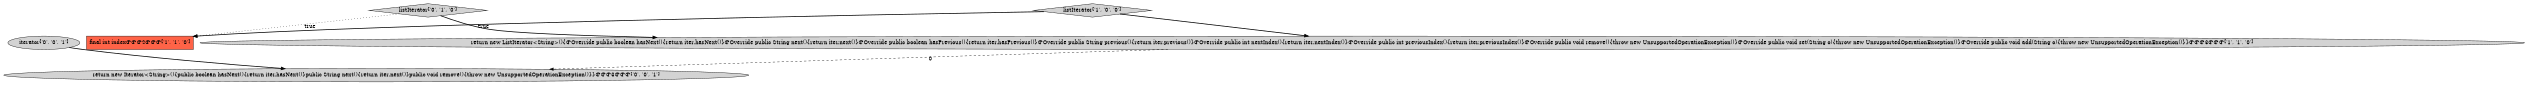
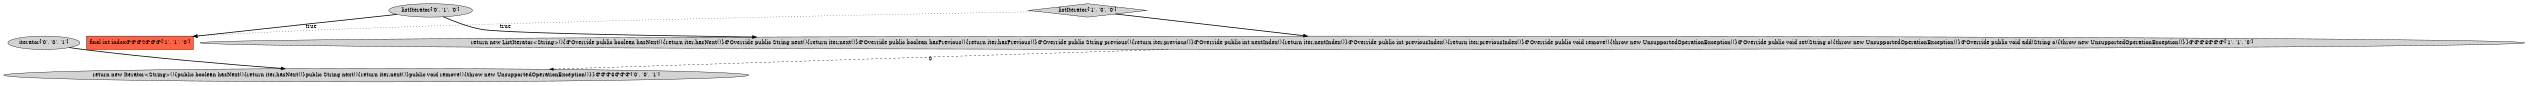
  digraph {
    node [fillcolor=lightgray shape=ellipse style=filled]
    edge [style=bold]
    n1 [label="iterator['0', '0', '1']"]
    n2 [label="return new Iterator<String>(){public boolean hasNext(){return iter.hasNext()}public String next(){return iter.next()}public void remove(){throw new UnsupportedOperationException()}}@@@3@@@['0', '0', '1']"]
-   n3 [label="listIterator['0', '1', '0']" shape=diamond]
+   n3 [label="listIterator['0', '1', '0']"]
    n4 [fillcolor=tomato label="final int index@@@2@@@['1', '1', '0']" shape=box]
    n5 [label="return new ListIterator<String>(){@Override public boolean hasNext(){return iter.hasNext()}@Override public String next(){return iter.next()}@Override public boolean hasPrevious(){return iter.hasPrevious()}@Override public String previous(){return iter.previous()}@Override public int nextIndex(){return iter.nextIndex()}@Override public int previousIndex(){return iter.previousIndex()}@Override public void remove(){throw new UnsupportedOperationException()}@Override public void set(String o){throw new UnsupportedOperationException()}@Override public void add(String o){throw new UnsupportedOperationException()}}@@@3@@@['1', '1', '0']"]
    n6 [label="listIterator['1', '0', '0']" shape=diamond]
    n1 -> n2
-   n3 -> n4 [label=true style=dotted]
+   n3 -> n4 [label=true]
    n3 -> n5
    n5 -> n2 [label=0 style=dashed]
-   n6 -> n4 [label=true]
+   n6 -> n4 [label=true style=dotted]
    n6 -> n5
  }
